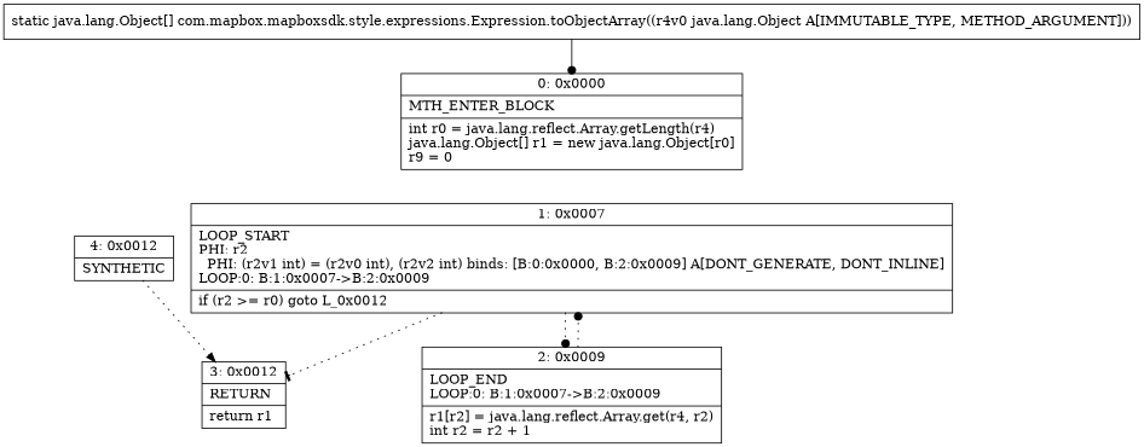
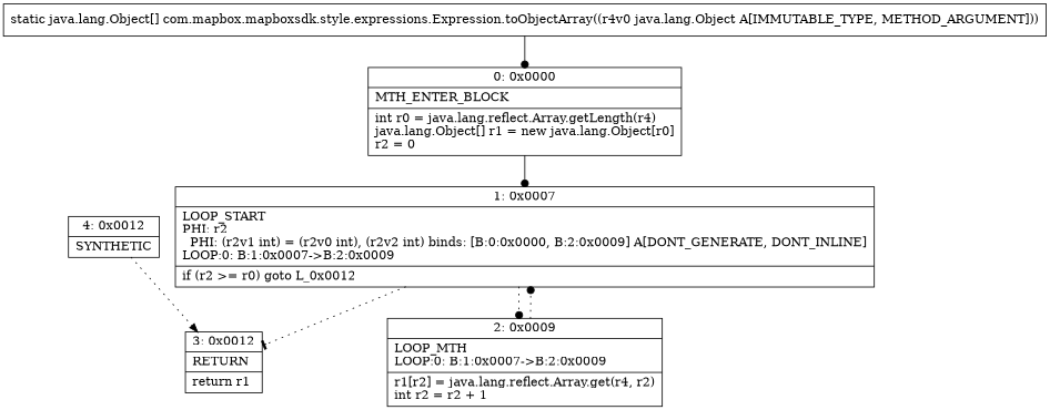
  digraph {
    node [shape=record]
    edge [arrowhead=dot style=dotted]
-   n1 [label="{0\:\ 0x0000|MTH_ENTER_BLOCK\l|int r0 = java.lang.reflect.Array.getLength(r4)\ljava.lang.Object[] r1 = new java.lang.Object[r0]\lr9 = 0\l}"]
+   n1 [label="{0\:\ 0x0000|MTH_ENTER_BLOCK\l|int r0 = java.lang.reflect.Array.getLength(r4)\ljava.lang.Object[] r1 = new java.lang.Object[r0]\lr2 = 0\l}"]
    n2 [label="{1\:\ 0x0007|LOOP_START\lPHI: r2 \l  PHI: (r2v1 int) = (r2v0 int), (r2v2 int) binds: [B:0:0x0000, B:2:0x0009] A[DONT_GENERATE, DONT_INLINE]\lLOOP:0: B:1:0x0007\-\>B:2:0x0009\l|if (r2 \>= r0) goto L_0x0012\l}"]
-   n3 [label="{2\:\ 0x0009|LOOP_END\lLOOP:0: B:1:0x0007\-\>B:2:0x0009\l|r1[r2] = java.lang.reflect.Array.get(r4, r2)\lint r2 = r2 + 1\l}"]
+   n3 [label="{2\:\ 0x0009|LOOP_MTH\lLOOP:0: B:1:0x0007\-\>B:2:0x0009\l|r1[r2] = java.lang.reflect.Array.get(r4, r2)\lint r2 = r2 + 1\l}"]
    n4 [label="{3\:\ 0x0012|RETURN\l|return r1\l}"]
    n5 [label="{4\:\ 0x0012|SYNTHETIC\l}"]
    n6 [label="{static java.lang.Object[] com.mapbox.mapboxsdk.style.expressions.Expression.toObjectArray((r4v0 java.lang.Object A[IMMUTABLE_TYPE, METHOD_ARGUMENT])) }"]
+   n1 -> n2 [style=solid]
    n2 -> n3
    n2 -> n4 [arrowhead=tee]
    n3 -> n2
    n5 -> n4 [arrowhead=normal]
    n6 -> n1 [style=solid]
  }
